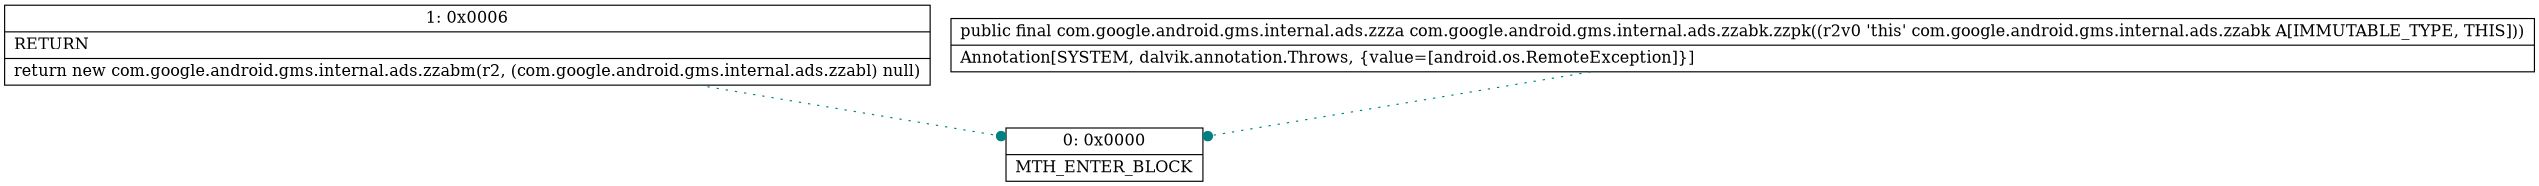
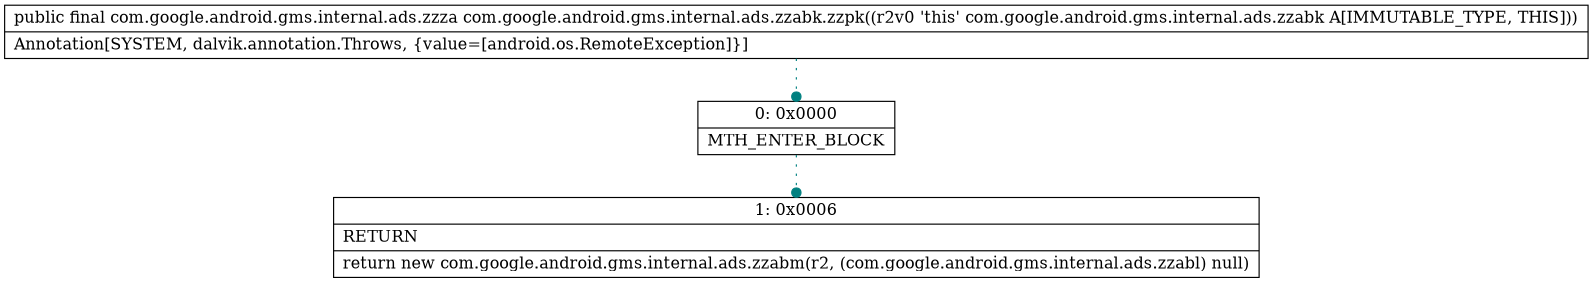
  digraph {
    node [shape=record]
    edge [color=teal style=dotted arrowhead=dot]
    n1 [label="{0\:\ 0x0000|MTH_ENTER_BLOCK\l}"]
    n2 [label="{1\:\ 0x0006|RETURN\l|return new com.google.android.gms.internal.ads.zzabm(r2, (com.google.android.gms.internal.ads.zzabl) null)\l}"]
    n3 [label="{public final com.google.android.gms.internal.ads.zzza com.google.android.gms.internal.ads.zzabk.zzpk((r2v0 'this' com.google.android.gms.internal.ads.zzabk A[IMMUTABLE_TYPE, THIS]))  | Annotation[SYSTEM, dalvik.annotation.Throws, \{value=[android.os.RemoteException]\}]\l}"]
-   n2 -> n1
+   n1 -> n2
    n3 -> n1
  }
